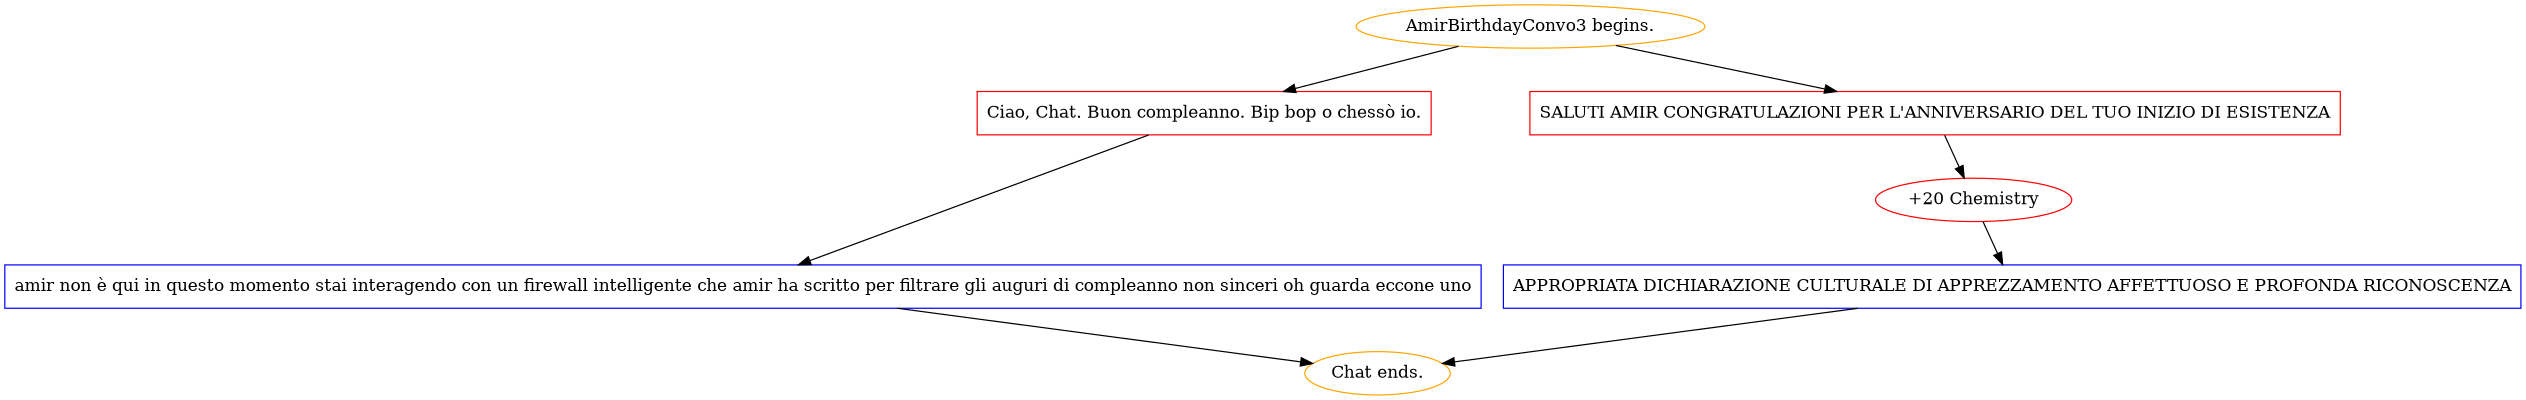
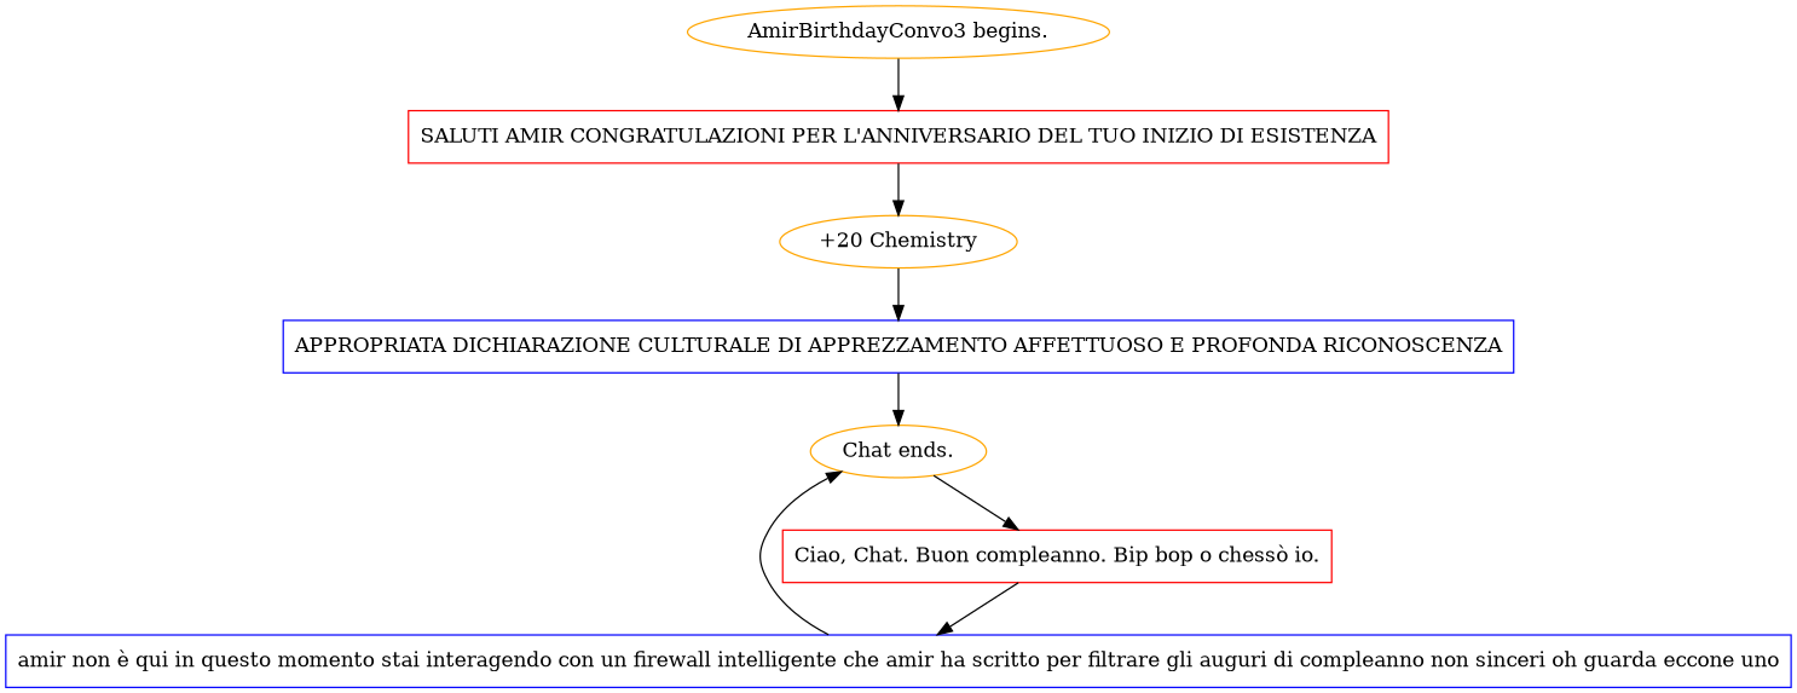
  digraph {
    fontname="DejaVu Serif"
    node [color=orange fontname="DejaVu Serif" shape=box]
    edge [fontname="DejaVu Serif"]
    "AmirBirthdayConvo3 begins." [shape=""]
    n2 [color=red label="Ciao, Chat. Buon compleanno. Bip bop o chessò io."]
    n3 [color=red label="SALUTI AMIR CONGRATULAZIONI PER L'ANNIVERSARIO DEL TUO INIZIO DI ESISTENZA"]
    n4 [color=blue label="amir non è qui in questo momento stai interagendo con un firewall intelligente che amir ha scritto per filtrare gli auguri di compleanno non sinceri oh guarda eccone uno"]
-   n5 [color=red label="+20 Chemistry" shape=""]
+   n5 [label="+20 Chemistry" shape=""]
    "Chat ends." [shape=""]
    n7 [color=blue label="APPROPRIATA DICHIARAZIONE CULTURALE DI APPREZZAMENTO AFFETTUOSO E PROFONDA RICONOSCENZA"]
-   "AmirBirthdayConvo3 begins." -> n2
+   "Chat ends." -> n2
    "AmirBirthdayConvo3 begins." -> n3
    n2 -> n4
    n3 -> n5
    n4 -> "Chat ends."
    n5 -> n7
    n7 -> "Chat ends."
  }
